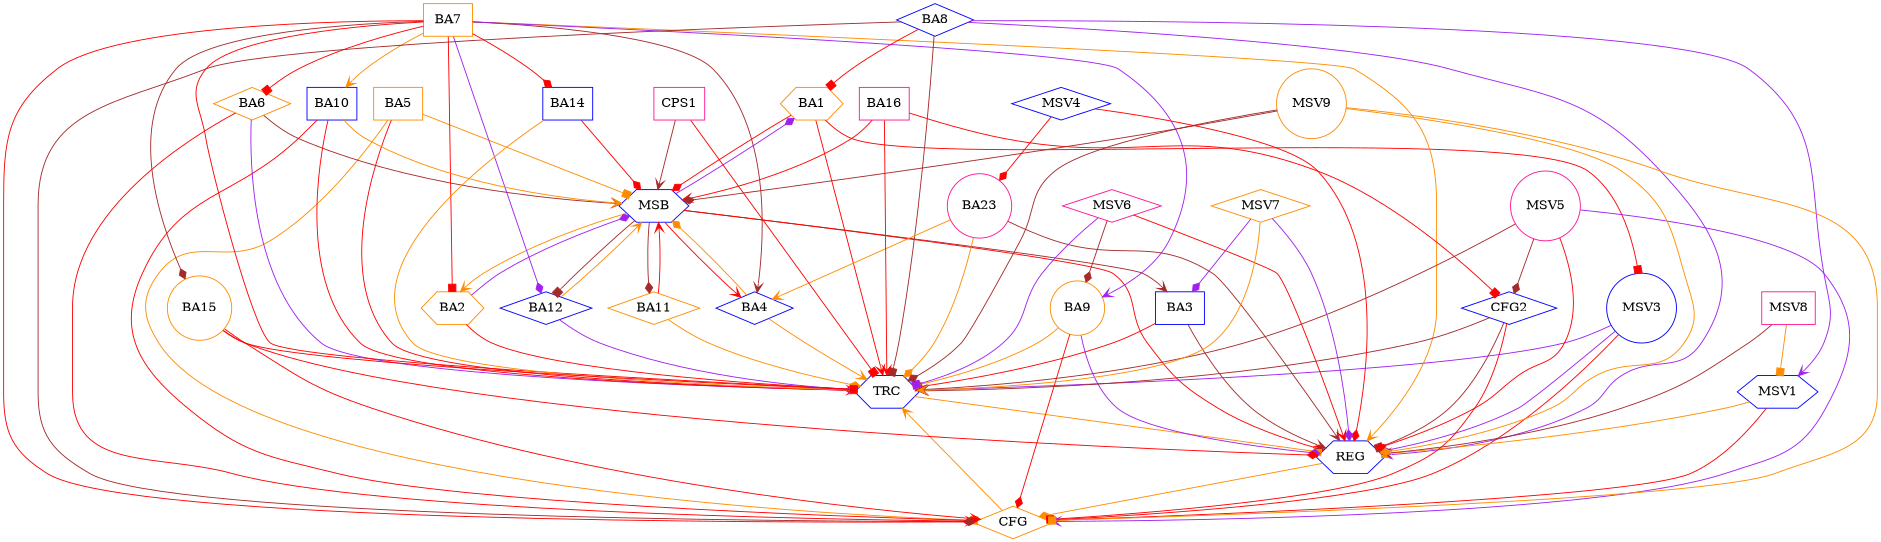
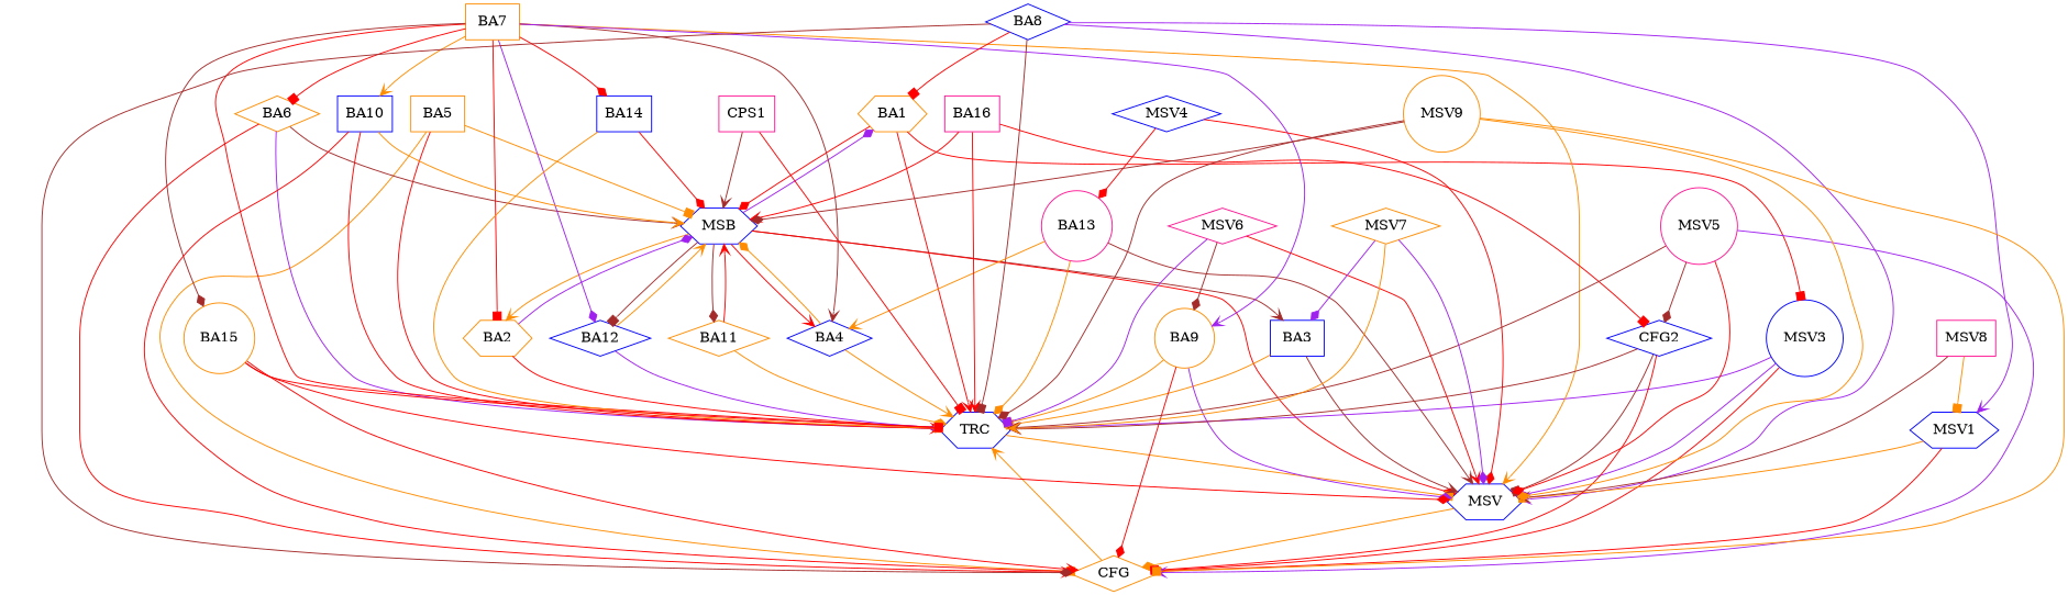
  strict digraph {
    node [color=blue shape=diamond]
    edge [arrowhead=diamond color=red]
    n1 [color=darkorange label=BA1 shape=hexagon]
    n2 [label=MSB shape=hexagon]
    n3 [label=TRC shape=hexagon]
    n4 [label=MSV3 shape=circle]
    n5 [color=darkorange label=BA2 shape=hexagon]
    n6 [label=BA3 shape=box]
-   n7 [label=REG shape=hexagon]
+   n7 [label=MSV shape=hexagon]
    n8 [label=BA4]
    n9 [label=BA12]
    n10 [color=darkorange label=BA11]
    n11 [color=darkorange label=CFG]
    n12 [color=darkorange label=BA5 shape=box]
    n13 [color=darkorange label=BA6]
    n14 [color=darkorange label=BA7 shape=box]
    n15 [color=darkorange label=BA9 shape=circle]
    n16 [label=BA10 shape=box]
    n17 [label=BA14 shape=box]
    n18 [color=darkorange label=BA15 shape=circle]
    n19 [label=BA8]
    n20 [label=MSV1 shape=hexagon]
-   n21 [color=deeppink label=BA23 shape=circle]
+   n21 [color=deeppink label=BA13 shape=circle]
    n22 [color=deeppink label=BA16 shape=box]
    n23 [label=CFG2]
    n24 [color=deeppink label=CPS1 shape=box]
    n25 [label=MSV4]
    n26 [color=deeppink label=MSV5 shape=circle]
    n27 [color=deeppink label=MSV6]
    n28 [color=darkorange label=MSV7]
    n29 [color=deeppink label=MSV8 shape=box]
    n30 [color=darkorange label=MSV9 shape=circle]
    n1 -> n2
    n1 -> n3 [arrowhead=vee]
    n1 -> n4 [arrowhead=box]
    n2 -> n1 [color=purple]
    n2 -> n5 [arrowhead=vee color=darkorange]
    n2 -> n6 [arrowhead=vee color=brown]
    n2 -> n7
    n2 -> n8 [arrowhead=vee]
    n2 -> n9 [arrowhead=box color=brown]
    n2 -> n10 [color=brown]
    n3 -> n7 [arrowhead=box color=darkorange]
    n4 -> n3 [arrowhead=vee color=purple]
    n4 -> n7 [color=purple]
    n4 -> n11
    n5 -> n2 [color=purple]
    n5 -> n3
-   n6 -> n3 [arrowhead=box]
+   n6 -> n3 [arrowhead=box color=darkorange]
    n6 -> n7 [arrowhead=vee color=brown]
    n7 -> n11 [color=darkorange]
    n8 -> n2 [color=darkorange]
    n8 -> n3 [arrowhead=vee color=darkorange]
    n9 -> n2 [arrowhead=vee color=darkorange]
    n9 -> n3 [color=purple]
    n10 -> n2 [arrowhead=vee]
    n10 -> n3 [color=darkorange]
    n11 -> n3 [arrowhead=vee color=darkorange]
    n12 -> n2 [arrowhead=box color=darkorange]
    n12 -> n3
    n12 -> n11 [arrowhead=box color=darkorange]
    n13 -> n2 [arrowhead=vee color=brown]
    n13 -> n3 [color=purple]
    n13 -> n11 [arrowhead=vee]
    n14 -> n3 [arrowhead=box]
    n14 -> n5 [arrowhead=box]
    n14 -> n7 [arrowhead=vee color=darkorange]
    n14 -> n8 [arrowhead=vee color=brown]
    n14 -> n9 [color=purple]
-   n14 -> n11
    n14 -> n13 [arrowhead=box]
    n14 -> n15 [arrowhead=vee color=purple]
    n14 -> n16 [arrowhead=vee color=darkorange]
    n14 -> n17
    n14 -> n18 [color=brown]
    n15 -> n3 [arrowhead=box color=darkorange]
    n15 -> n7 [color=purple]
    n15 -> n11
    n16 -> n2 [arrowhead=vee color=darkorange]
    n16 -> n3 [arrowhead=vee]
    n16 -> n11
    n17 -> n2
    n17 -> n3 [arrowhead=box color=darkorange]
    n18 -> n3 [arrowhead=box]
    n18 -> n7
    n18 -> n11 [arrowhead=vee]
    n19 -> n1 [arrowhead=box]
    n19 -> n3 [arrowhead=box color=brown]
    n19 -> n7 [arrowhead=vee color=purple]
    n19 -> n11 [color=brown]
    n19 -> n20 [arrowhead=vee color=purple]
    n20 -> n7 [arrowhead=box color=darkorange]
    n20 -> n11
    n21 -> n3 [color=darkorange]
    n21 -> n7 [arrowhead=vee color=brown]
    n21 -> n8 [arrowhead=vee color=darkorange]
    n22 -> n2 [arrowhead=vee]
    n22 -> n3 [arrowhead=vee]
    n22 -> n23 [arrowhead=box]
    n23 -> n3 [arrowhead=vee color=brown]
    n23 -> n7 [arrowhead=box color=brown]
    n23 -> n11 [arrowhead=box]
    n24 -> n2 [arrowhead=vee color=brown]
    n24 -> n3 [arrowhead=box]
    n25 -> n7
    n25 -> n21
    n26 -> n3 [arrowhead=vee color=brown]
    n26 -> n7
    n26 -> n11 [arrowhead=vee color=purple]
    n26 -> n23 [color=brown]
    n27 -> n3 [arrowhead=box color=purple]
    n27 -> n7 [arrowhead=vee]
    n27 -> n15 [color=brown]
    n28 -> n3 [arrowhead=vee color=darkorange]
    n28 -> n6 [color=purple]
    n28 -> n7 [color=purple]
    n29 -> n7 [arrowhead=vee color=brown]
    n29 -> n20 [arrowhead=box color=darkorange]
    n30 -> n2 [color=brown]
    n30 -> n3 [color=brown]
    n30 -> n7 [color=darkorange]
    n30 -> n11 [arrowhead=box color=darkorange]
  }
